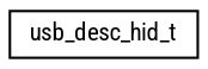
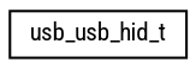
  digraph {
    rankdir=LR
    fontname="Roboto Condensed"
-   n1 [color=black fillcolor=white fontname="Roboto Condensed" fontsize=10 height=0.2 label=usb_desc_hid_t shape=record style=filled width=0.4]
+   n1 [color=black fillcolor=white fontname="Roboto Condensed" fontsize=10 height=0.2 label=usb_usb_hid_t shape=record style=filled width=0.4]
  }
